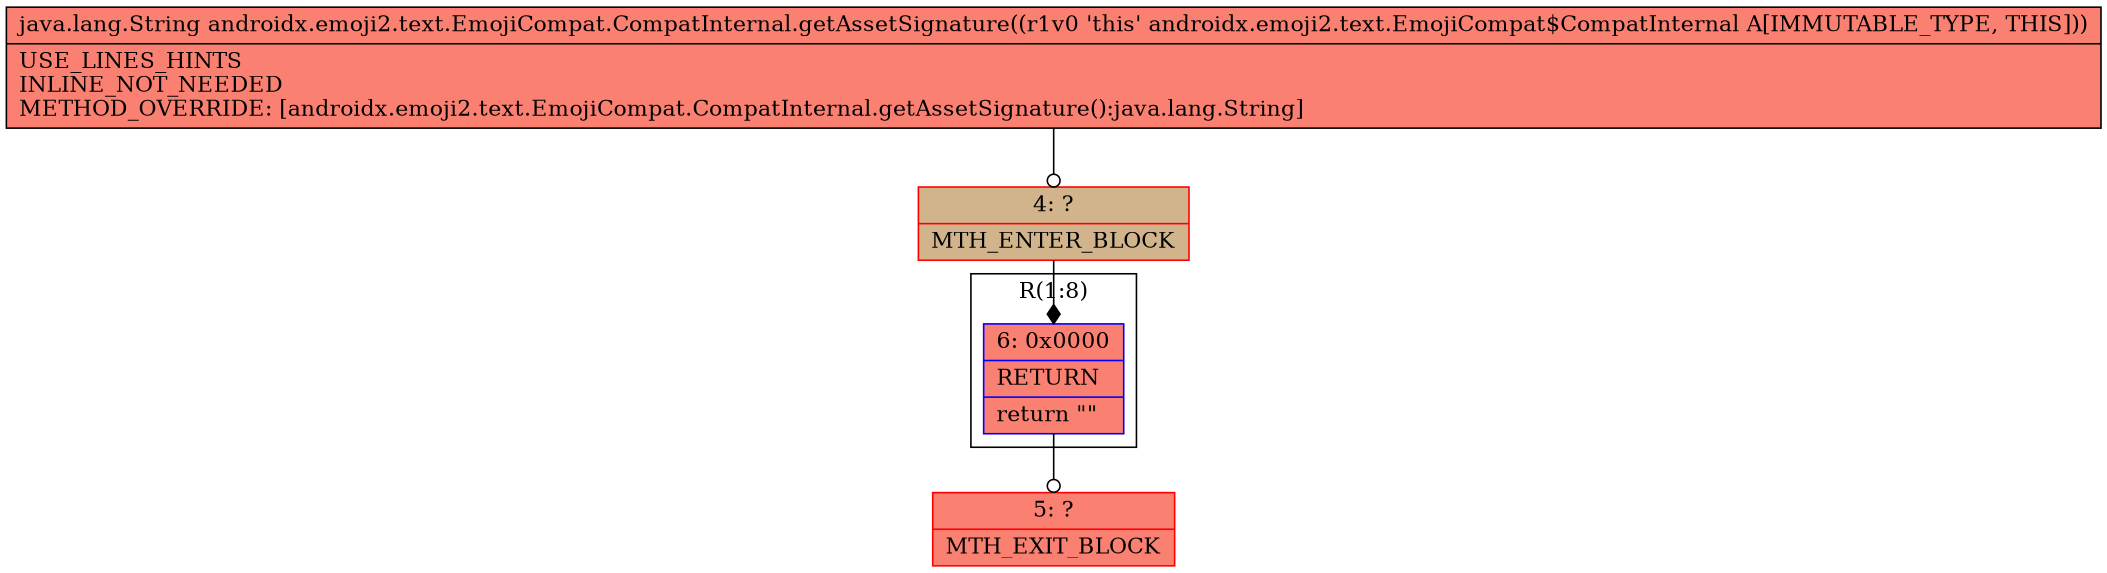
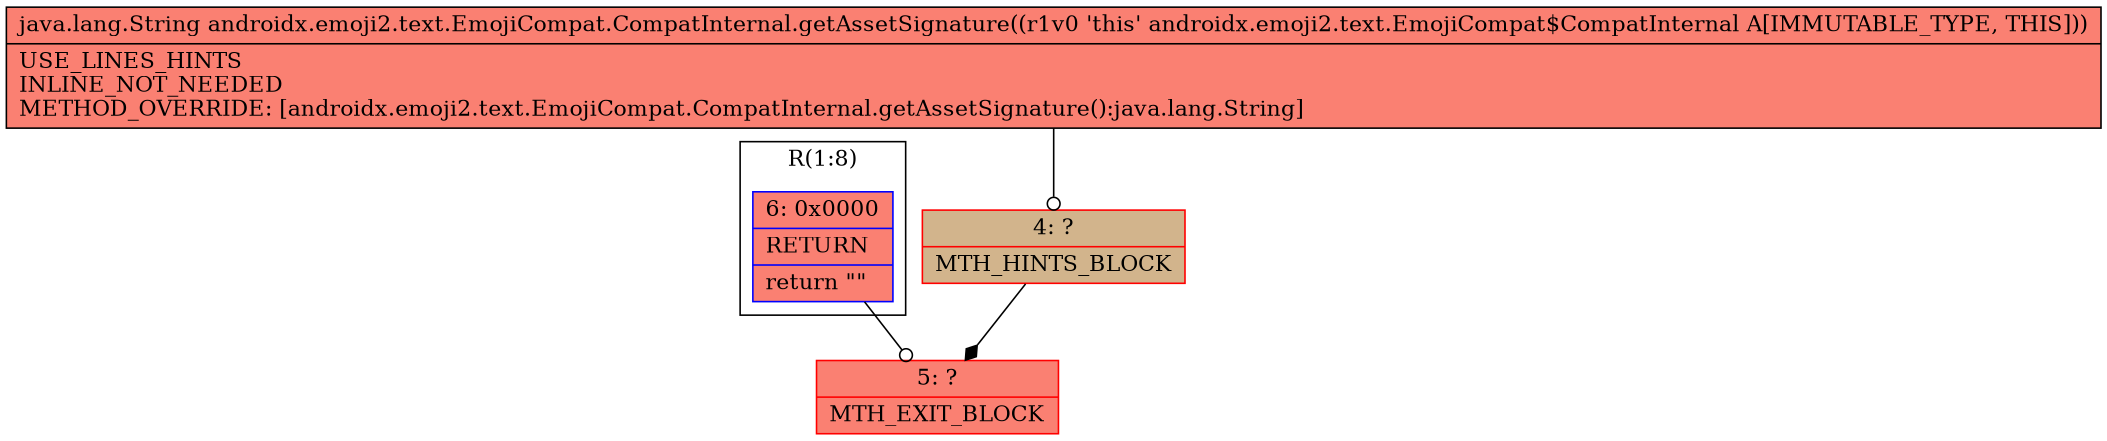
  digraph {
    node [color=red fillcolor=salmon shape=record style=filled]
    edge [arrowhead=odot]
    n1 [color=blue label="{6\:\ 0x0000|RETURN\l|return \"\"\l}"]
    n2 [label="{5\:\ ?|MTH_EXIT_BLOCK\l}"]
-   n3 [fillcolor=tan label="{4\:\ ?|MTH_ENTER_BLOCK\l}"]
+   n3 [fillcolor=tan label="{4\:\ ?|MTH_HINTS_BLOCK\l}"]
    n4 [label="{java.lang.String androidx.emoji2.text.EmojiCompat.CompatInternal.getAssetSignature((r1v0 'this' androidx.emoji2.text.EmojiCompat$CompatInternal A[IMMUTABLE_TYPE, THIS]))  | USE_LINES_HINTS\lINLINE_NOT_NEEDED\lMETHOD_OVERRIDE: [androidx.emoji2.text.EmojiCompat.CompatInternal.getAssetSignature():java.lang.String]\l}" color=""]
    subgraph cluster_1 {
      label="R(1:8)"
      n1
    }
    n1 -> n2
-   n3 -> n1 [arrowhead=diamond]
+   n3 -> n2 [arrowhead=diamond]
    n4 -> n3
  }
